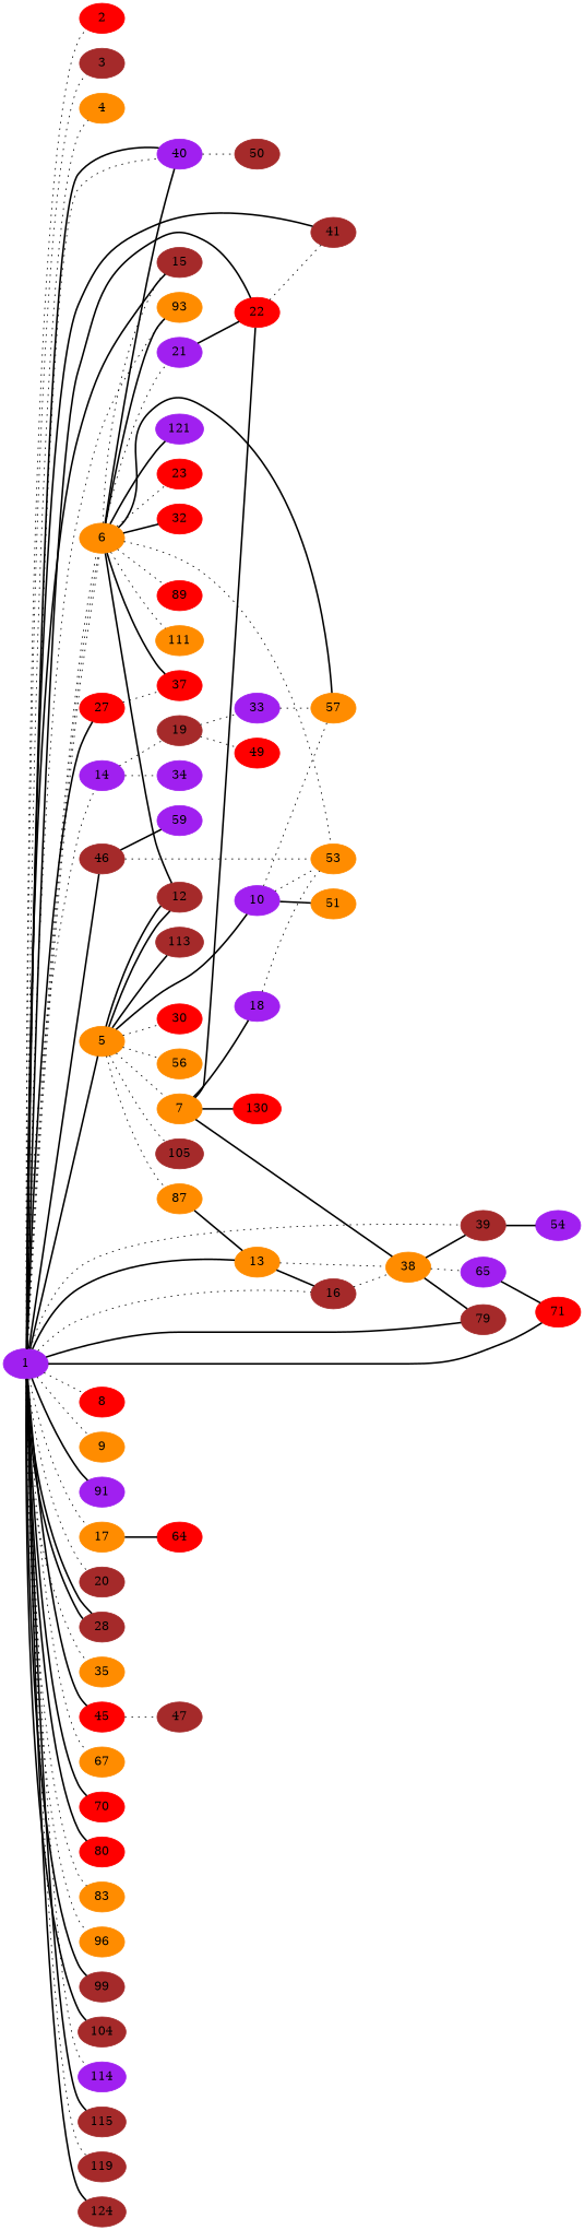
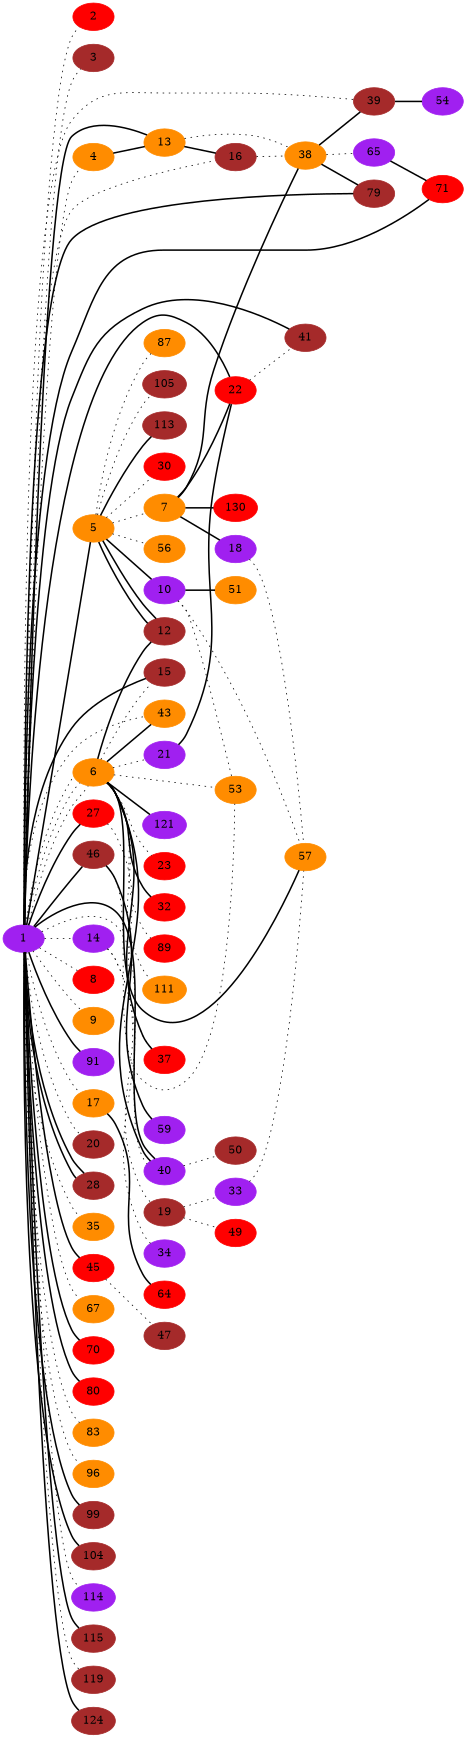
  graph {
    rankdir=LR
    node [color=brown style=filled]
    edge [style=dotted]
    1 [color=purple]
    2 [color=red]
    3
    4 [color=darkorange super="+108"]
    5 [color=darkorange super="+78+76"]
    6 [color=darkorange]
    8 [color=red super="+69"]
    9 [color=darkorange]
    n9 [color=purple label=91 super="+117+140"]
    13 [color=darkorange super="+116+25"]
    14 [color=purple super="+29+92"]
    15 [super="+141+44+75+63"]
    16 [super="+112+60"]
    17 [color=darkorange super="+94+48"]
    20
    22 [color=red super="+128+36"]
    27 [color=red]
    28 [super="+84+135"]
    35 [color=darkorange]
    39 [super="+73"]
    40 [color=purple super="+136"]
    41
-   43 [color=darkorange super="+93+101+61" label=93]
+   43 [color=darkorange super="+93+101+61"]
    45 [color=red super="+68"]
    46 [super="+52+85+133"]
    67 [color=darkorange]
    70 [color=red super="+103"]
    71 [color=red]
    79 [super="+98"]
    80 [color=red]
    83 [color=darkorange]
    96 [color=darkorange]
    99
    104
    114 [color=purple]
    115
    119
    124
    7 [color=darkorange]
    10 [color=purple super="+24+58+31"]
    12 [super="+129"]
    30 [color=red]
    56 [color=darkorange]
    87 [color=darkorange]
    105
    113
    21 [color=purple super="+137+127"]
    23 [color=red]
    32 [color=red]
    37 [color=red super="+97"]
    53 [color=darkorange super="+90+118+82+66"]
    57 [color=darkorange]
    89 [color=red]
    111 [color=darkorange]
    121 [color=purple]
    38 [color=darkorange super="+72"]
    34 [color=purple]
    19 [super="+74+100+122"]
    64 [color=red]
    54 [color=purple]
    50 [super="+123+134"]
    47
    59 [color=purple]
    18 [color=purple super="+86"]
    130 [color=red]
    51 [color=darkorange super="+91"]
    65 [color=purple super="+81"]
    33 [color=purple super="+95+42"]
    49 [color=red]
    1 -- 2
    1 -- 3
    1 -- 4
    1 -- 5 [style=bold]
    1 -- 6
    1 -- 6
    1 -- 6
    1 -- 8
    1 -- 9
    1 -- n9 [style=bold]
    1 -- 13 [style=bold]
    1 -- 14
    1 -- 15 [style=bold weight=2]
    1 -- 16
    1 -- 17 [weight=2]
    1 -- 20
    1 -- 22 [style=bold]
    1 -- 27 [style=bold]
    1 -- 28 [style=bold]
    1 -- 28 [style=bold]
    1 -- 35
    1 -- 39
    1 -- 40
    1 -- 40 [style=bold]
    1 -- 41 [style=bold]
    1 -- 43
    1 -- 45 [style=bold]
    1 -- 46 [style=bold]
    1 -- 67
    1 -- 70 [style=bold]
    1 -- 71 [style=bold]
    1 -- 79 [style=bold]
    1 -- 80 [style=bold]
    1 -- 83
    1 -- 96
    1 -- 99 [style=bold]
    1 -- 104 [style=bold]
    1 -- 114
    1 -- 115 [style=bold]
    1 -- 119
    1 -- 124 [style=bold]
-   87 -- 13 [style=bold]
+   4 -- 13 [style=bold]
    5 -- 7
    5 -- 10 [style=bold]
    5 -- 12 [style=bold]
    5 -- 12 [style=bold]
    5 -- 30
    5 -- 56
    5 -- 87
    5 -- 105
    5 -- 113 [style=bold]
    6 -- 15
    6 -- 40 [style=bold]
    6 -- 43 [style=bold]
    6 -- 12 [style=bold]
    6 -- 21
    6 -- 23
    6 -- 32 [style=bold]
    6 -- 37 [style=bold]
    6 -- 53
    6 -- 57 [style=bold]
    6 -- 89
    6 -- 111
    6 -- 121 [style=bold]
    13 -- 16 [style=bold]
    13 -- 38
    14 -- 34
    14 -- 19
    16 -- 38
    17 -- 64 [style=bold]
    22 -- 41
    27 -- 37
    39 -- 54 [style=bold]
    40 -- 50
    45 -- 47
    46 -- 53
    46 -- 59 [style=bold]
    7 -- 22 [style=bold]
    7 -- 38 [style=bold]
    7 -- 18 [style=bold]
    7 -- 130 [style=bold]
    10 -- 53
    10 -- 57
    10 -- 51 [style=bold]
    21 -- 22 [style=bold]
    38 -- 39 [style=bold]
    38 -- 79 [style=bold]
    38 -- 65
    19 -- 33
    19 -- 49
-   18 -- 53
+   18 -- 57
    65 -- 71 [style=bold]
    33 -- 57
  }
